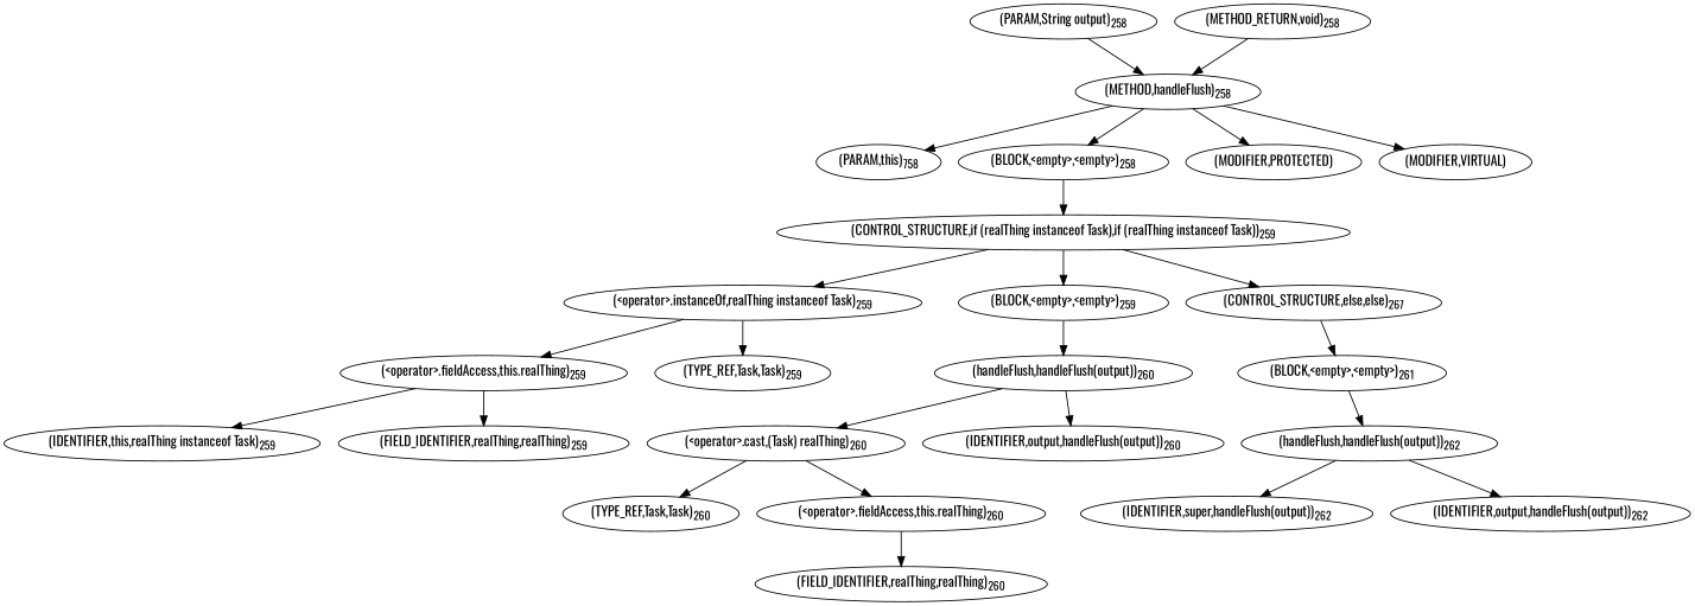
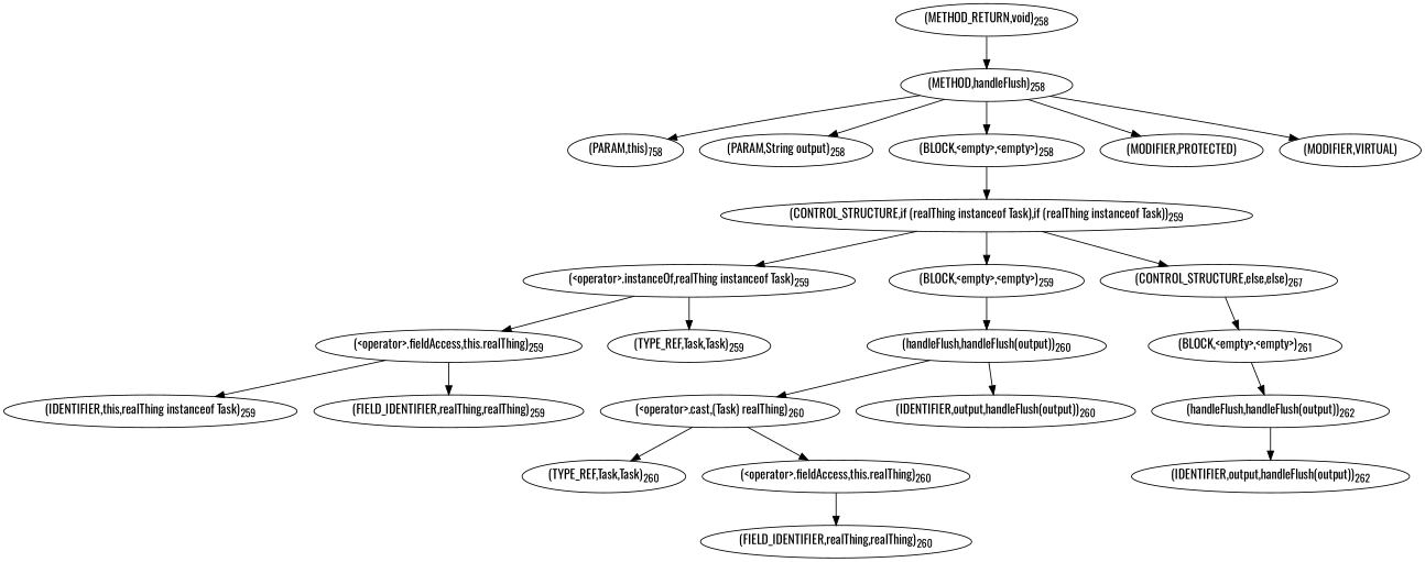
  digraph {
    fontname=Oswald
    node [fontname=Oswald]
    edge [fontname=Oswald]
    n1 [label=<(METHOD,handleFlush)<SUB>258</SUB>>]
    n2 [label=<(PARAM,this)<SUB>758</SUB>>]
    n3 [label=<(PARAM,String output)<SUB>258</SUB>>]
    n4 [label=<(BLOCK,&lt;empty&gt;,&lt;empty&gt;)<SUB>258</SUB>>]
    n5 [label=<(MODIFIER,PROTECTED)>]
    n6 [label=<(MODIFIER,VIRTUAL)>]
    n7 [label=<(CONTROL_STRUCTURE,if (realThing instanceof Task),if (realThing instanceof Task))<SUB>259</SUB>>]
    n8 [label=<(METHOD_RETURN,void)<SUB>258</SUB>>]
    n9 [label=<(&lt;operator&gt;.instanceOf,realThing instanceof Task)<SUB>259</SUB>>]
    n10 [label=<(BLOCK,&lt;empty&gt;,&lt;empty&gt;)<SUB>259</SUB>>]
    n11 [label=<(CONTROL_STRUCTURE,else,else)<SUB>267</SUB>>]
    n12 [label=<(&lt;operator&gt;.fieldAccess,this.realThing)<SUB>259</SUB>>]
    n13 [label=<(TYPE_REF,Task,Task)<SUB>259</SUB>>]
    n14 [label=<(handleFlush,handleFlush(output))<SUB>260</SUB>>]
    n15 [label=<(BLOCK,&lt;empty&gt;,&lt;empty&gt;)<SUB>261</SUB>>]
    n16 [label=<(IDENTIFIER,this,realThing instanceof Task)<SUB>259</SUB>>]
    n17 [label=<(FIELD_IDENTIFIER,realThing,realThing)<SUB>259</SUB>>]
    n18 [label=<(&lt;operator&gt;.cast,(Task) realThing)<SUB>260</SUB>>]
    n19 [label=<(IDENTIFIER,output,handleFlush(output))<SUB>260</SUB>>]
    n20 [label=<(TYPE_REF,Task,Task)<SUB>260</SUB>>]
    n21 [label=<(&lt;operator&gt;.fieldAccess,this.realThing)<SUB>260</SUB>>]
    n22 [label=<(FIELD_IDENTIFIER,realThing,realThing)<SUB>260</SUB>>]
    n23 [label=<(handleFlush,handleFlush(output))<SUB>262</SUB>>]
-   n24 [label=<(IDENTIFIER,super,handleFlush(output))<SUB>262</SUB>>]
    n25 [label=<(IDENTIFIER,output,handleFlush(output))<SUB>262</SUB>>]
    n1 -> n2
-   n3 -> n1
+   n1 -> n3
    n1 -> n4
    n1 -> n5
    n1 -> n6
    n4 -> n7
    n7 -> n9
    n7 -> n10
    n7 -> n11
    n8 -> n1
    n9 -> n12
    n9 -> n13
    n10 -> n14
    n11 -> n15
    n12 -> n16
    n12 -> n17
    n14 -> n18
    n14 -> n19
    n15 -> n23
    n18 -> n20
    n18 -> n21
    n21 -> n22
-   n23 -> n24
    n23 -> n25
  }
